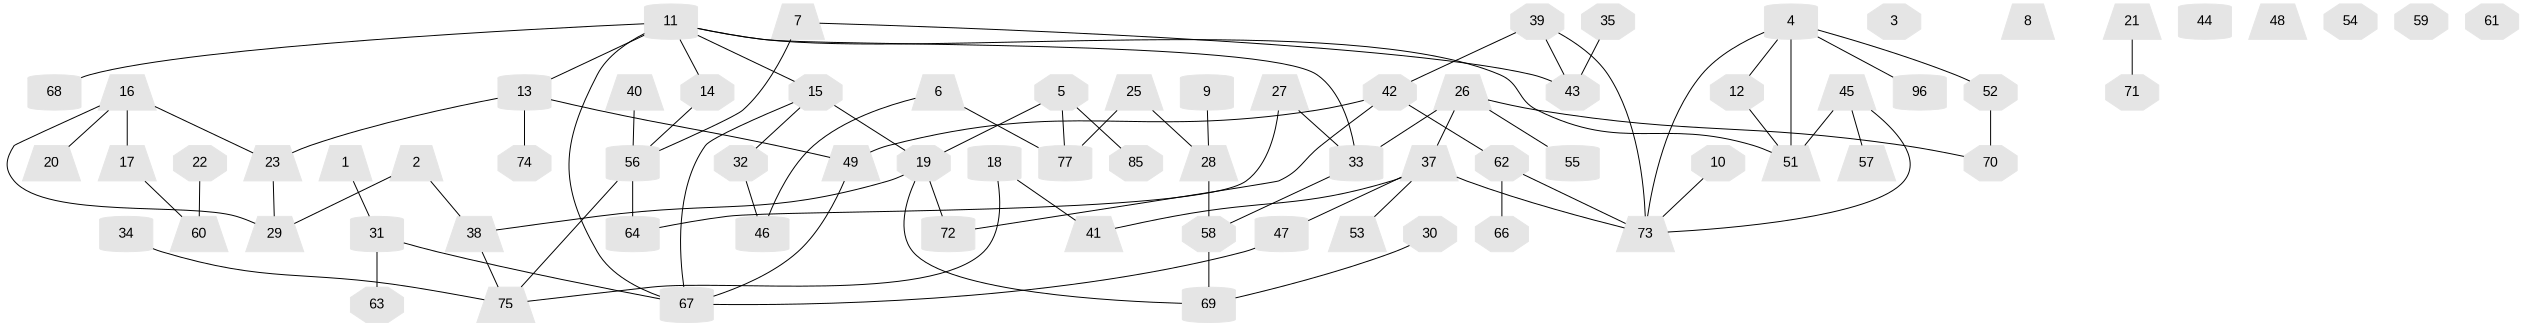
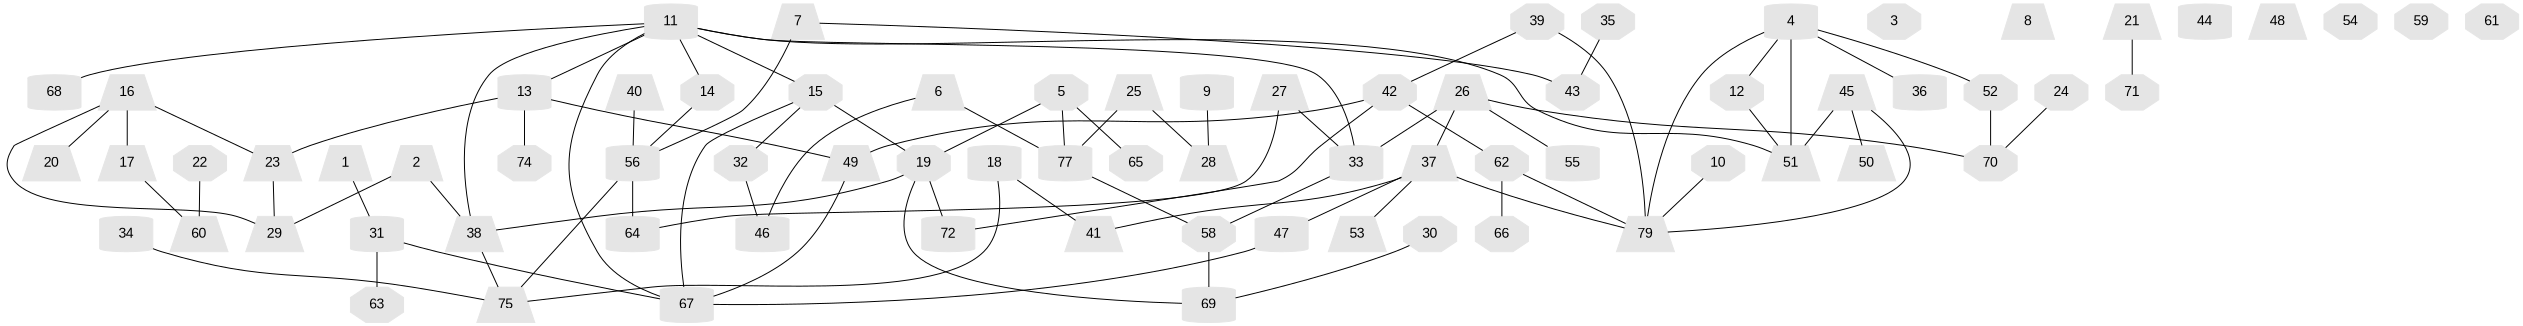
  graph {
    fontname="Liberation Sans"
    node [color=gray90 fontname="Liberation Sans" shape=trapezium style=filled]
    edge [fontname="Liberation Sans"]
    31 [shape=cylinder]
    1
    67 [shape=cylinder]
    63 [shape=octagon]
    2
    29
    38
    75
    3 [shape=octagon]
    4 [shape=cylinder]
    12 [shape=octagon]
-   36 [shape=cylinder label=96]
+   36 [shape=cylinder]
    51
    52 [shape=octagon]
-   73
+   73 [label=79]
    70 [shape=octagon]
    5 [shape=octagon]
    19 [shape=octagon]
    n19 [label=77 shape=cylinder]
-   65 [shape=octagon label=85]
+   65 [shape=octagon]
    69 [shape=cylinder]
    72 [shape=cylinder]
    6
    46 [shape=cylinder]
    43 [shape=octagon]
    7
    56 [shape=cylinder]
    64 [shape=cylinder]
    8
    9 [shape=cylinder]
    28
    58 [shape=octagon]
    10 [shape=octagon]
    11 [shape=cylinder]
    13 [shape=cylinder]
    14 [shape=octagon]
    15 [shape=octagon]
    33 [shape=cylinder]
    68 [shape=cylinder]
    23
    49
    74 [shape=octagon]
    32 [shape=octagon]
    16
    17
    20
    60
    22 [shape=octagon]
    18 [shape=cylinder]
    41
    71 [shape=octagon]
    21
+   24 [shape=octagon]
    25
    26
    37
    55 [shape=cylinder]
    47 [shape=cylinder]
    53
    27
    30 [shape=octagon]
    34 [shape=cylinder]
    35 [shape=octagon]
    39 [shape=octagon]
    42 [shape=octagon]
    62 [shape=octagon]
    40
    66 [shape=octagon]
    44 [shape=cylinder]
    45
-   50 [label=57]
+   50
    48
    54 [shape=octagon]
    59 [shape=octagon]
    61 [shape=octagon]
    31 -- 67
    31 -- 63
    1 -- 31
    2 -- 29
    2 -- 38
    38 -- 75
    4 -- 12
    4 -- 36
    4 -- 51
    4 -- 52
    4 -- 73
    12 -- 51
    52 -- 70
    5 -- 19
    5 -- n19
    5 -- 65
    19 -- 38
    19 -- 69
    19 -- 72
    6 -- n19
    6 -- 46
    7 -- 43
    7 -- 56
    56 -- 75
    56 -- 64
    9 -- 28
-   28 -- 58
+   n19 -- 58
    58 -- 69
    10 -- 73
    11 -- 67
+   11 -- 38
    11 -- 51
    11 -- 13
    11 -- 14
    11 -- 15
    11 -- 33
    11 -- 68
    13 -- 23
    13 -- 49
    13 -- 74
    14 -- 56
    15 -- 67
    15 -- 19
    15 -- 32
    33 -- 58
    23 -- 29
    49 -- 67
    32 -- 46
    16 -- 29
    16 -- 23
    16 -- 17
    16 -- 20
    17 -- 60
    22 -- 60
    18 -- 75
    18 -- 41
    21 -- 71
+   24 -- 70
    25 -- n19
    25 -- 28
    26 -- 70
    26 -- 33
    26 -- 37
    26 -- 55
    37 -- 73
    37 -- 41
    37 -- 47
    37 -- 53
    47 -- 67
    27 -- 64
    27 -- 33
    30 -- 69
    34 -- 75
    35 -- 43
    39 -- 73
-   39 -- 43
    39 -- 42
    42 -- 72
    42 -- 49
    42 -- 62
    62 -- 73
    62 -- 66
    40 -- 56
    45 -- 51
    45 -- 73
    45 -- 50
  }
